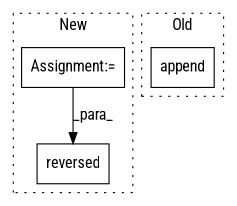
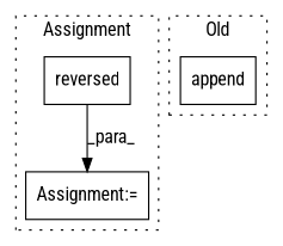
  digraph {
    fontname="Roboto Condensed"
    node [a=32 shape=box fontname="Roboto Condensed"]
    n1 [l="9,1" label=reversed s="934,962"]
    n2 [a=7 l="53,2" label="Assignment:=" s="872,963"]
    n3 [l="7,1" label=append s="1142,1154"]
    subgraph cluster_1 {
-     label=New
+     label=Assignment
      style=dotted
      n1
      n2
    }
    subgraph cluster_2 {
      label=Old
      style=dotted
      n3
    }
-   n2 -> n1 [label=_para_ fontname="Roboto Condensed"]
+   n1 -> n2 [label=_para_ fontname="Roboto Condensed"]
  }
